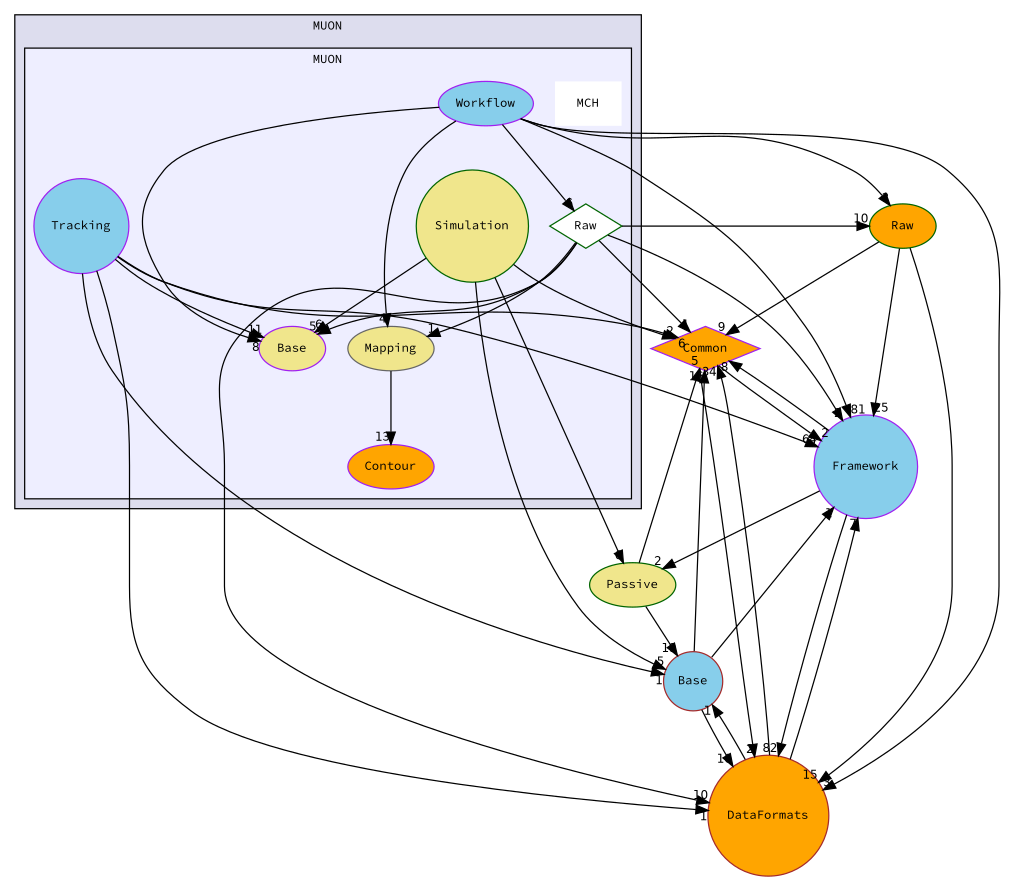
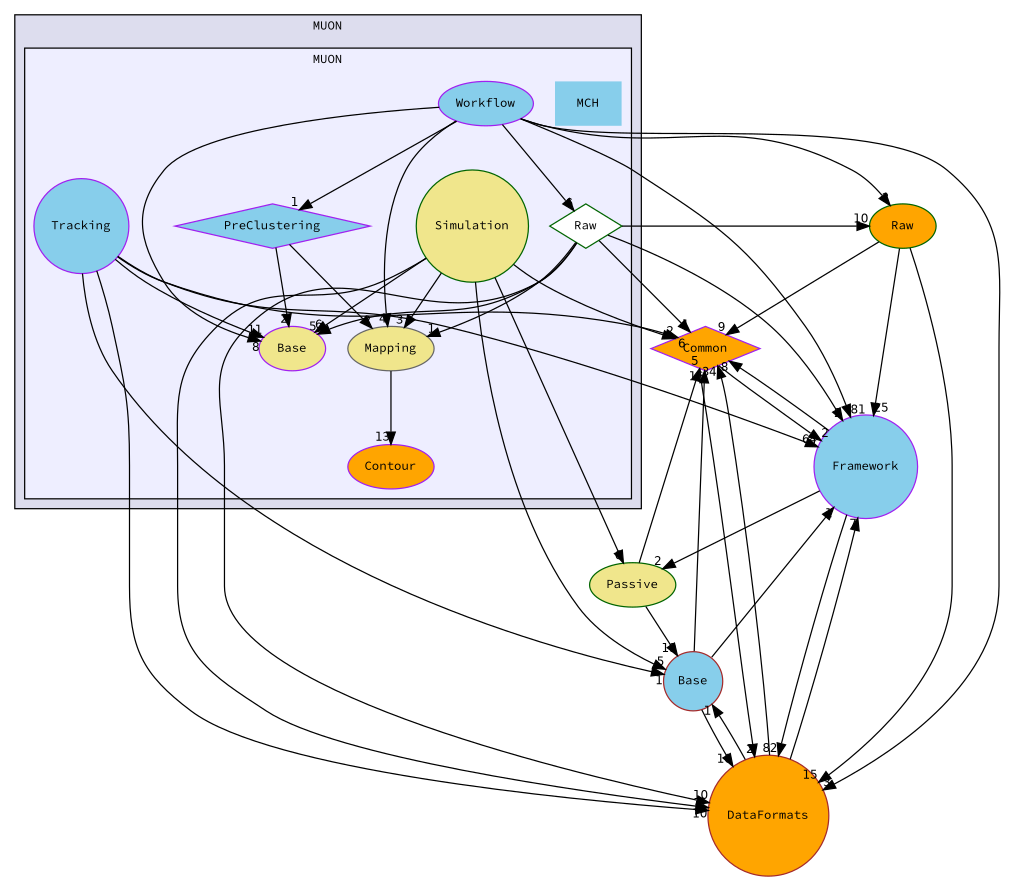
  digraph {
    compound=true
    fontname="Source Code Pro"
    node [fontname="Source Code Pro" fontsize=10 shape=ellipse style=filled fillcolor=skyblue color=purple]
    edge [headlabel=2 labeldistance=1.5 labelfontname=Helvetica labelfontsize=10 fontname="Source Code Pro"]
-   n1 [label=MCH shape=plaintext fillcolor=white color=darkgreen]
+   n1 [label=MCH shape=plaintext color=darkgreen]
    n2 [fillcolor=khaki label=Base]
    n3 [fillcolor=orange label=Contour]
    n4 [color=gray40 fillcolor=khaki label=Mapping]
+   n5 [label=PreClustering shape=diamond]
    n6 [color=darkgreen fillcolor=white label=Raw shape=diamond]
    n7 [color=darkgreen fillcolor=khaki label=Simulation shape=circle]
    n8 [label=Tracking shape=circle]
    n9 [label=Workflow]
    n10 [label=Common shape=diamond fillcolor=orange]
    n11 [label=Framework shape=circle]
    n12 [color=darkgreen label=Raw fillcolor=orange]
    n13 [color=brown label=DataFormats shape=circle fillcolor=orange]
    n14 [color=brown label=Base shape=circle]
    n15 [color=darkgreen label=Passive fillcolor=khaki]
    subgraph cluster_1 {
      bgcolor="#ddddee"
      fontsize=10
      label=MUON
      pencolor=black
      subgraph cluster_2 {
        bgcolor="#eeeeff"
        fontsize=10
        pencolor=black
        n1
        n2
        n3
        n4
+       n5
        n6
        n7
        n8
        n9
      }
    }
    n4 -> n3 [headlabel=13]
+   n5 -> n2
+   n5 -> n4
    n6 -> n2 [headlabel=5]
    n6 -> n4 [headlabel=1]
    n6 -> n10 [headlabel=1]
    n6 -> n11
    n6 -> n12 [headlabel=10]
    n6 -> n13 [headlabel=10]
    n7 -> n2 [headlabel=6]
+   n7 -> n4 [headlabel=3]
    n7 -> n10
+   n7 -> n13 [headlabel=10]
    n7 -> n14 [headlabel=5]
    n7 -> n15 [headlabel=6]
    n8 -> n2 [headlabel=11]
    n8 -> n10 [headlabel=6]
    n8 -> n11 [headlabel=64]
    n8 -> n13 [headlabel=1]
    n8 -> n14 [headlabel=1]
    n9 -> n2 [headlabel=8]
    n9 -> n4 [headlabel=4]
+   n9 -> n5 [headlabel=1]
    n9 -> n6 [headlabel=6]
    n9 -> n11 [headlabel=81]
    n9 -> n12 [headlabel=3]
    n9 -> n13 [headlabel=3]
    n10 -> n11
    n10 -> n13
    n11 -> n10 [headlabel=8]
    n11 -> n13 [headlabel=82]
    n11 -> n15
    n12 -> n10 [headlabel=9]
    n12 -> n11 [headlabel=25]
    n12 -> n13 [headlabel=15]
    n13 -> n10 [headlabel=34]
    n13 -> n11 [headlabel=7]
    n13 -> n14 [headlabel=1]
    n14 -> n10 [headlabel=16]
    n14 -> n11 [headlabel=1]
    n14 -> n13 [headlabel=10]
    n15 -> n10 [headlabel=5]
    n15 -> n14 [headlabel=19]
  }
